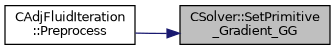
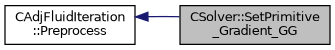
  digraph {
    rankdir=RL
    node [color=black fontname=Helvetica fontsize=10 shape=record style=filled]
    n1 [fillcolor=grey75 fontcolor=black height=0.2 label="CSolver::SetPrimitive\l_Gradient_GG" width=0.4]
    n2 [fillcolor=white height=0.2 label="CAdjFluidIteration\l::Preprocess" width=0.4]
-   n1 -> n2 [color=midnightblue dir=back fontname=Helvetica fontsize=10 labelfontname=Helvetica labelfontsize=10 style=solid]
+   n2 -> n1 [color=midnightblue dir=back fontname=Helvetica fontsize=10 labelfontname=Helvetica labelfontsize=10 style=solid]
  }
